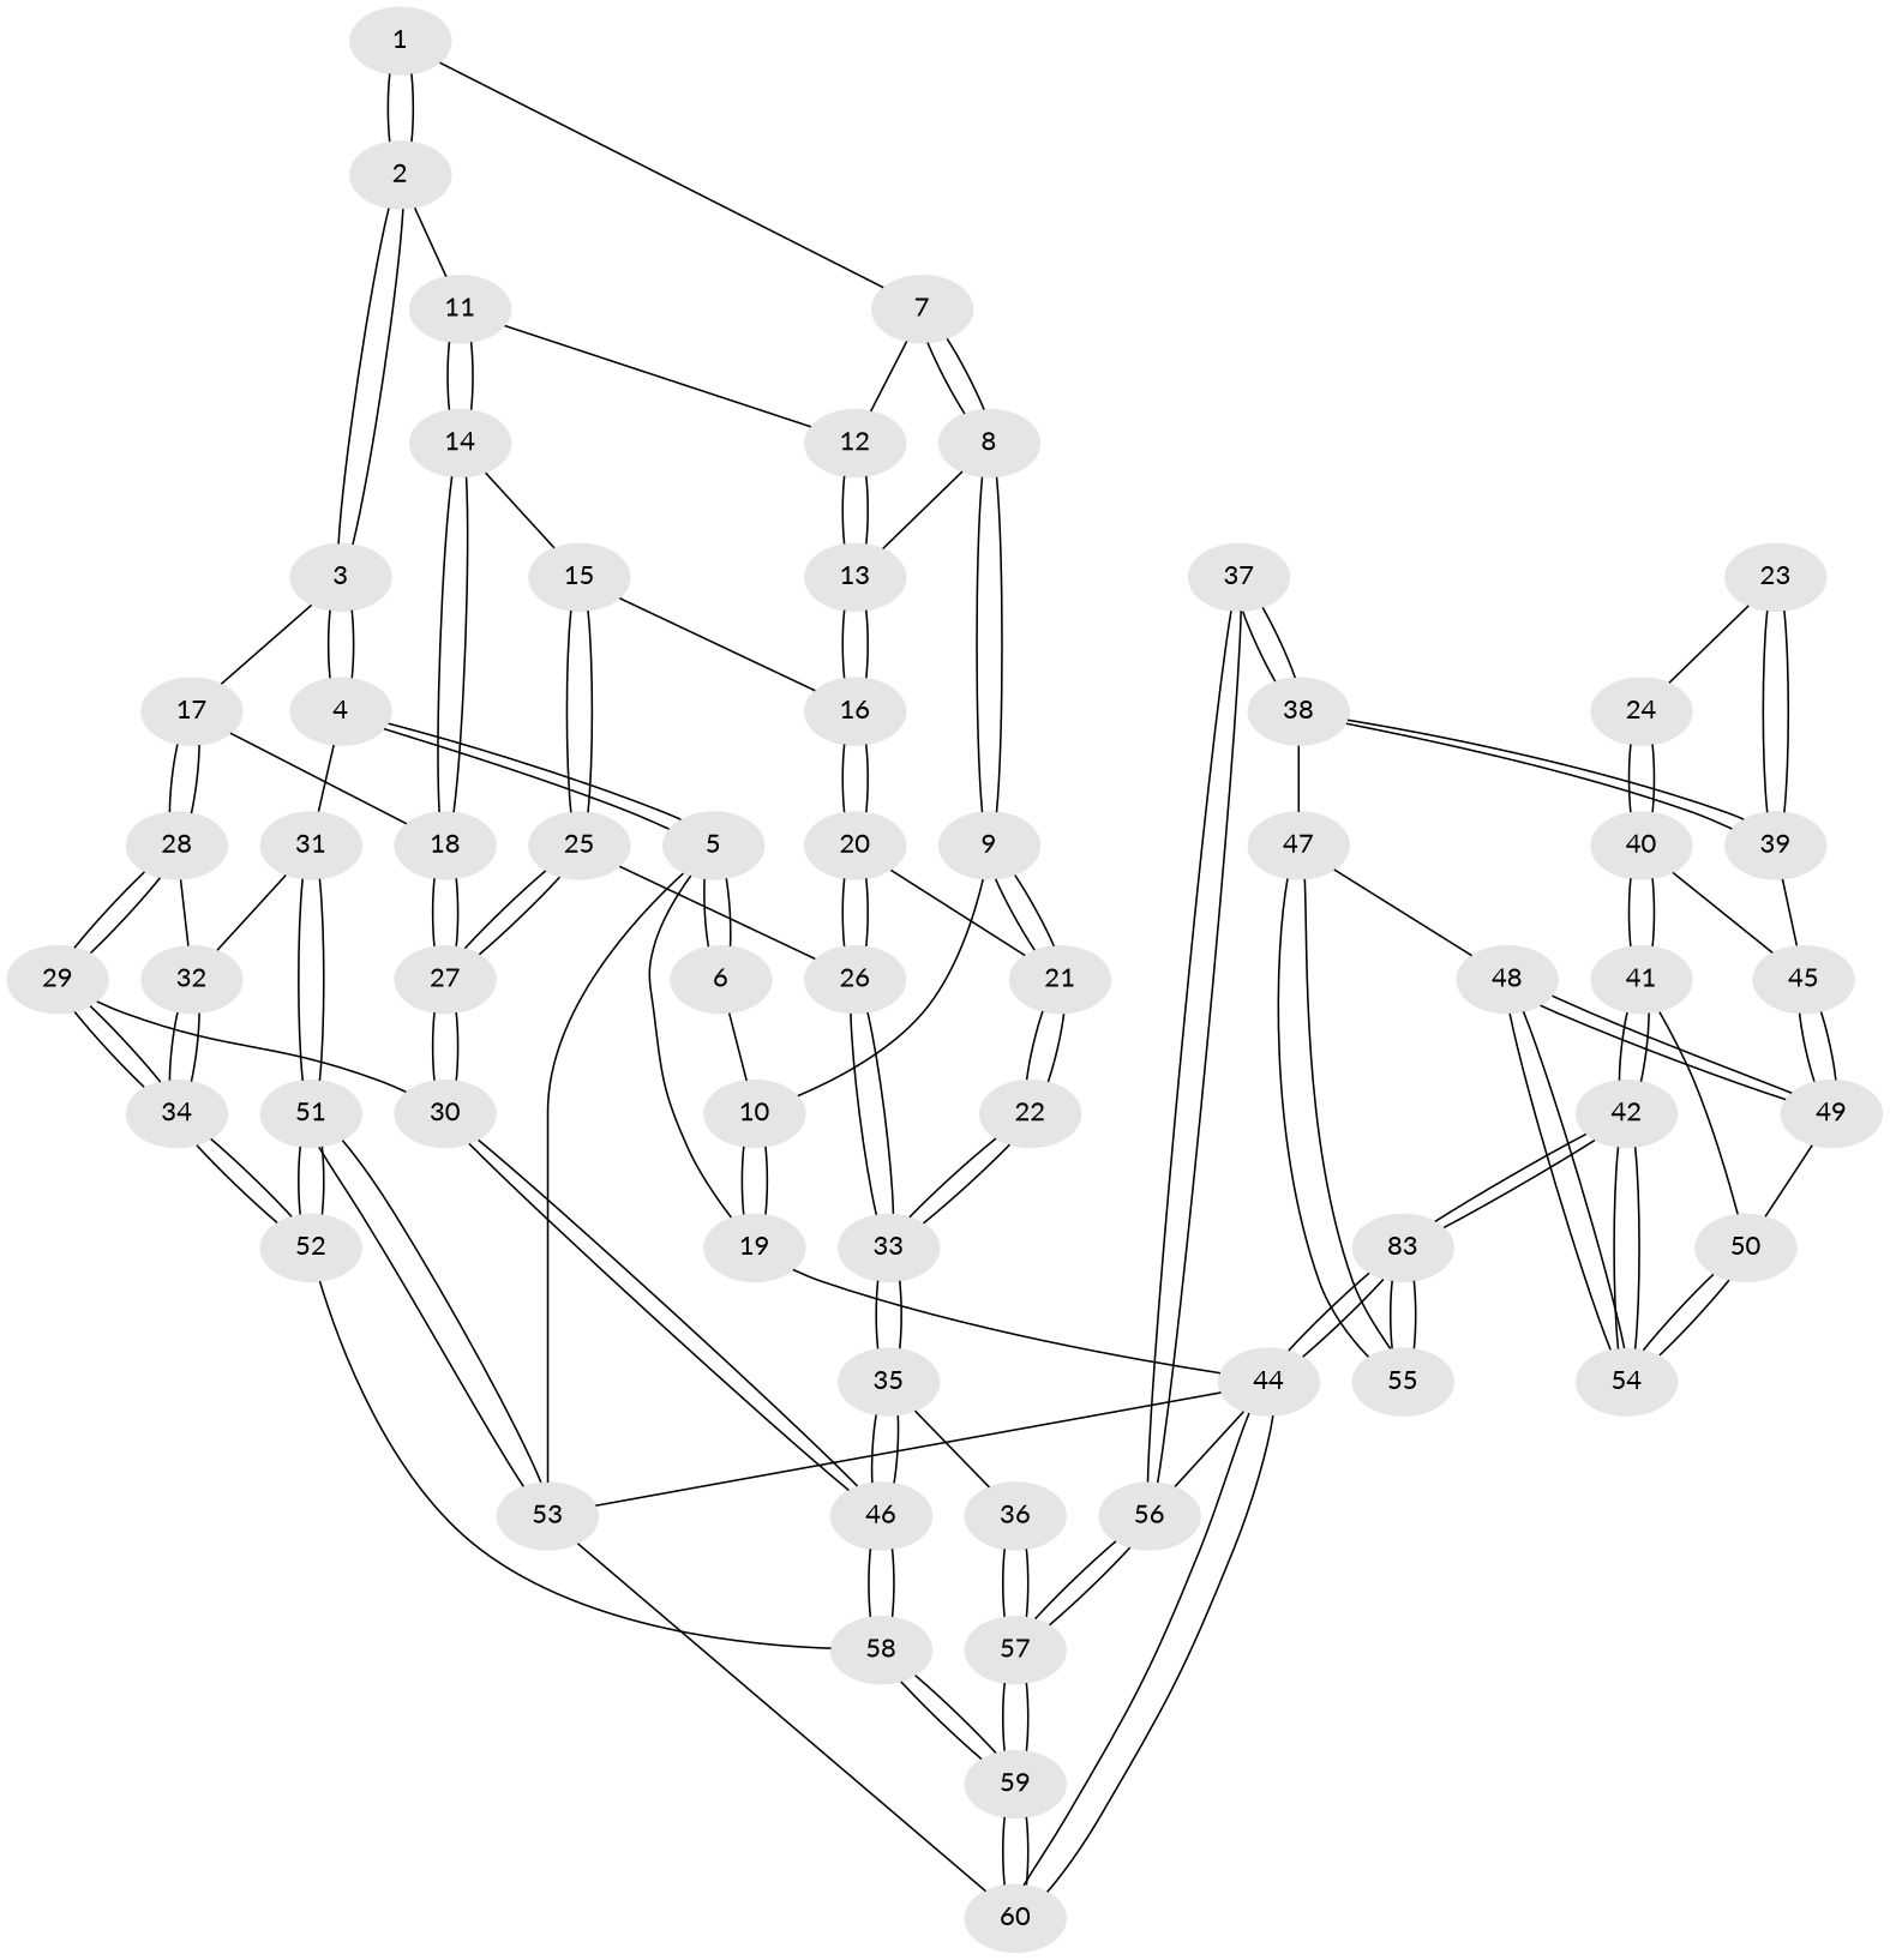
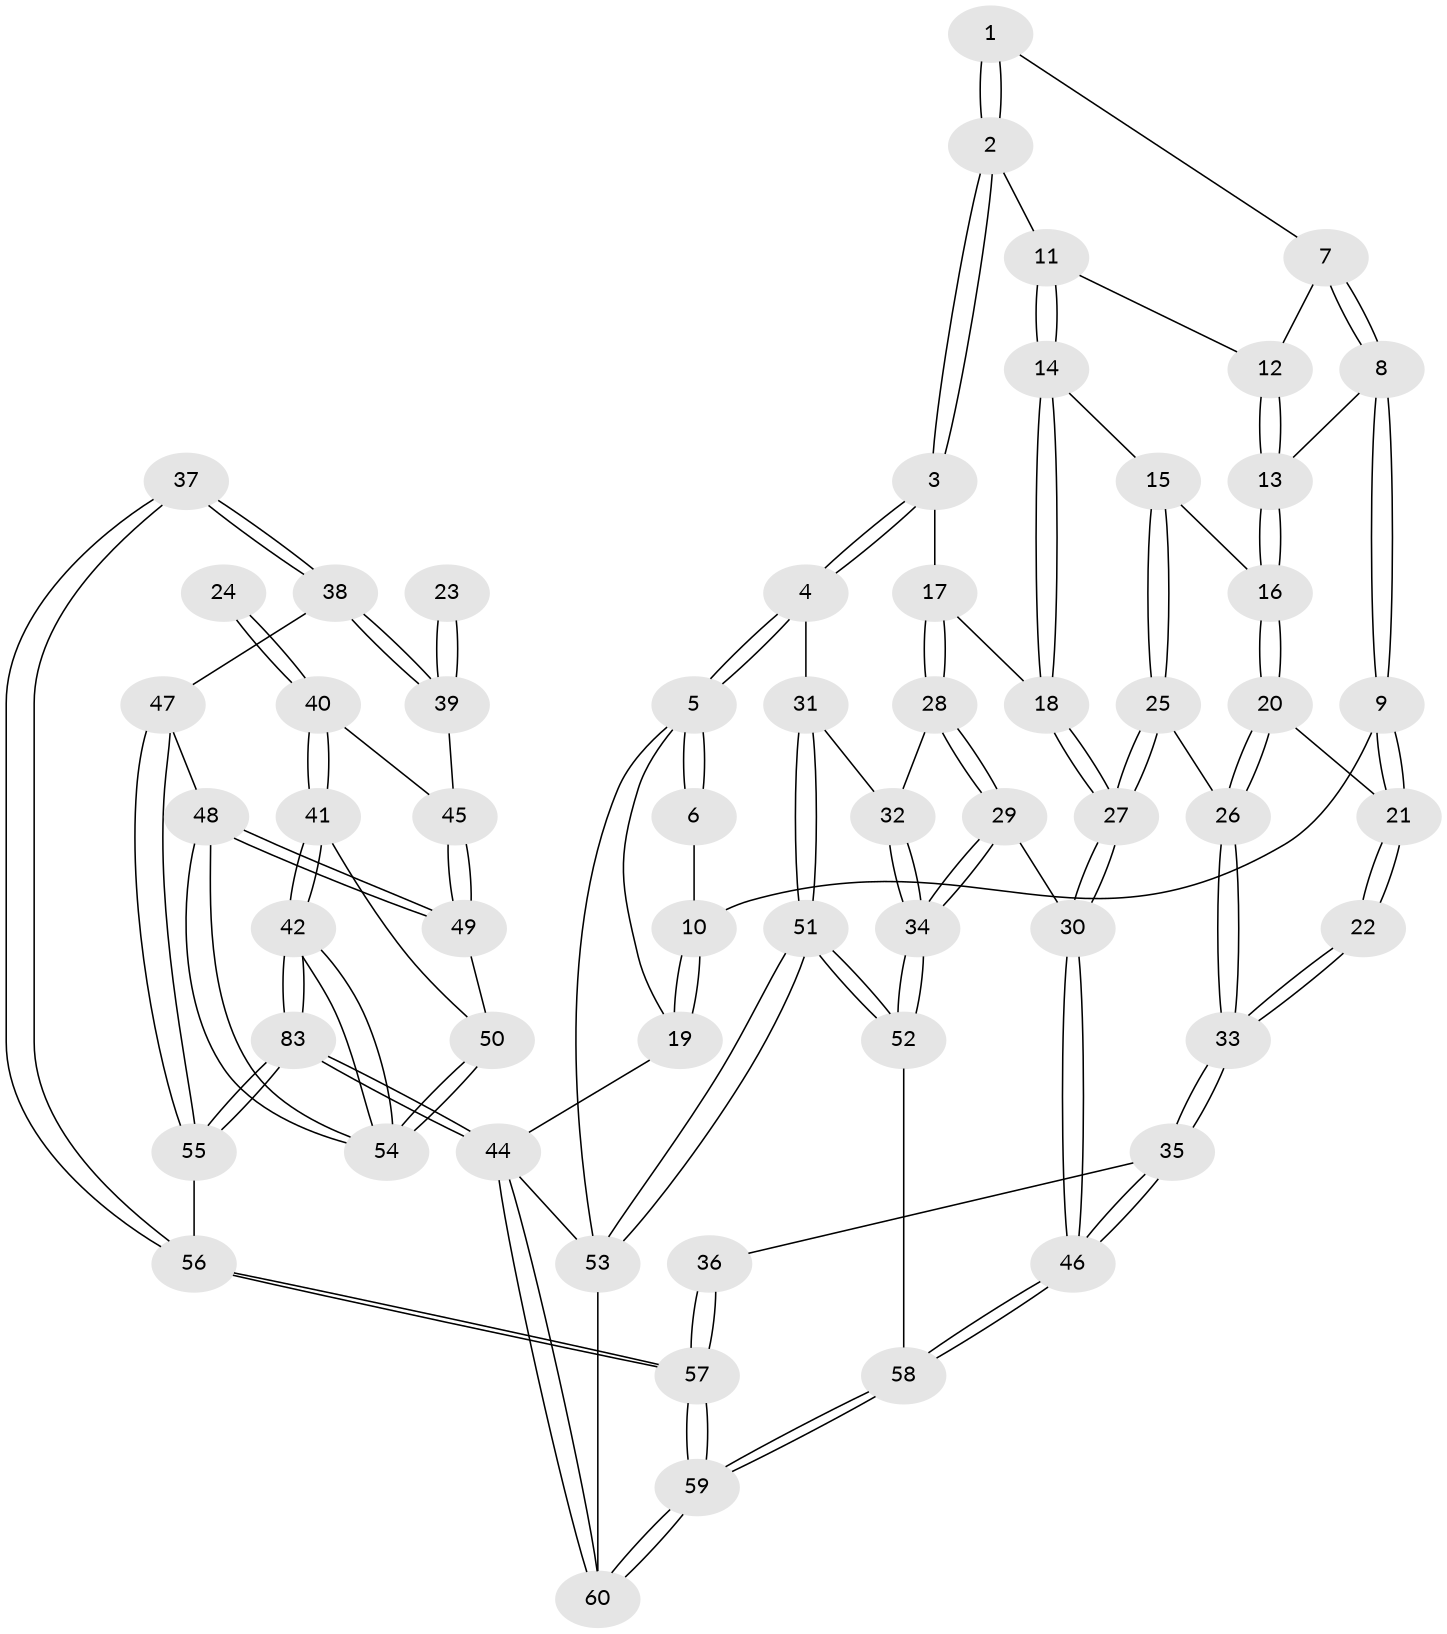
  graph {
    fontname=Lato
    node [color=gray90 fontname=Lato style=filled]
    edge [fontname=Lato]
    1
    2
    7
    3
    11
    8
    12
    4
    17
    14
    5
    31
    18
    28
    6
    19
    53
    32
    51
    10
    44
    60
    9
    13
    21
    16
    22
    15
    20
    25
    27
    26
    29
    30
    24
    40
    33
    23
    39
    35
    45
    41
    46
    34
    52
    58
    36
    57
    37
    38
    56
    59
    47
    55
    48
    49
    42
    50
    n59 [label=83]
    54
    1 -- 2
    1 -- 2
    1 -- 7
    2 -- 3
    2 -- 3
    2 -- 11
    7 -- 8
    7 -- 8
    7 -- 12
    3 -- 4
    3 -- 4
    3 -- 17
    11 -- 12
    11 -- 14
    11 -- 14
    8 -- 9
    8 -- 9
    8 -- 13
    12 -- 13
    12 -- 13
    4 -- 5
    4 -- 5
    4 -- 31
    17 -- 18
    17 -- 28
    17 -- 28
    14 -- 18
    14 -- 18
    14 -- 15
    5 -- 6
    5 -- 6
    5 -- 19
    5 -- 53
    31 -- 32
    31 -- 51
    31 -- 51
    18 -- 27
    18 -- 27
    28 -- 32
    28 -- 29
    28 -- 29
    6 -- 10
    19 -- 44
    53 -- 60
    32 -- 34
    32 -- 34
    51 -- 53
    51 -- 53
    51 -- 52
    51 -- 52
    10 -- 19
    10 -- 19
    44 -- 53
    44 -- 60
    44 -- 60
    9 -- 10
    9 -- 21
    9 -- 21
    13 -- 16
    13 -- 16
    21 -- 22
    21 -- 22
    16 -- 20
    16 -- 20
    22 -- 33
    22 -- 33
    15 -- 16
    15 -- 25
    15 -- 25
    20 -- 21
    20 -- 26
    20 -- 26
    25 -- 27
    25 -- 27
    25 -- 26
    27 -- 30
    27 -- 30
    26 -- 33
    26 -- 33
    29 -- 30
    29 -- 34
    29 -- 34
    30 -- 46
    30 -- 46
    24 -- 40
    24 -- 40
    40 -- 45
    40 -- 41
    40 -- 41
    33 -- 35
    33 -- 35
-   23 -- 24
    23 -- 39
    23 -- 39
    39 -- 45
    35 -- 46
    35 -- 46
    35 -- 36
    45 -- 49
    45 -- 49
    41 -- 42
    41 -- 42
    41 -- 50
    46 -- 58
    46 -- 58
    34 -- 52
    34 -- 52
    52 -- 58
    58 -- 59
    58 -- 59
    36 -- 57
    36 -- 57
    57 -- 59
    57 -- 59
    37 -- 38
    37 -- 38
    37 -- 56
    37 -- 56
    38 -- 39
    38 -- 39
    38 -- 47
    56 -- 57
    56 -- 57
    59 -- 60
    59 -- 60
    47 -- 55
    47 -- 55
    47 -- 48
-   44 -- 56
+   55 -- 56
    48 -- 49
    48 -- 49
    48 -- 54
    48 -- 54
    49 -- 50
    42 -- n59
    42 -- n59
    42 -- 54
    42 -- 54
    50 -- 54
    50 -- 54
    n59 -- 44
    n59 -- 44
    n59 -- 55
    n59 -- 55
  }
